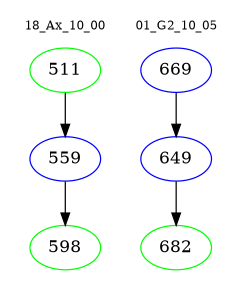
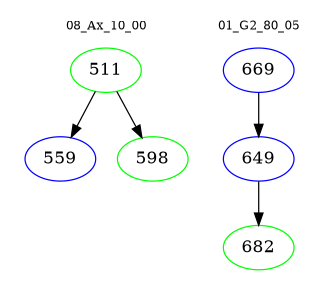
  digraph {
    node [color=green]
    edge [color=black]
    n1 [label=511]
    n2 [color=blue label=559]
    n3 [label=598]
    n4 [color=blue label=669]
    n5 [color=blue label=649]
    n6 [label=682]
    subgraph cluster_1 {
      color=white
      fontsize=10
-     label="18_Ax_10_00"
+     label="08_Ax_10_00"
      n1
      n2
      n3
    }
    subgraph cluster_2 {
      color=white
      fontsize=10
-     label="01_G2_10_05"
+     label="01_G2_80_05"
      n4
      n5
      n6
    }
    n1 -> n2
-   n2 -> n3
+   n1 -> n3
    n4 -> n5
    n5 -> n6
  }
